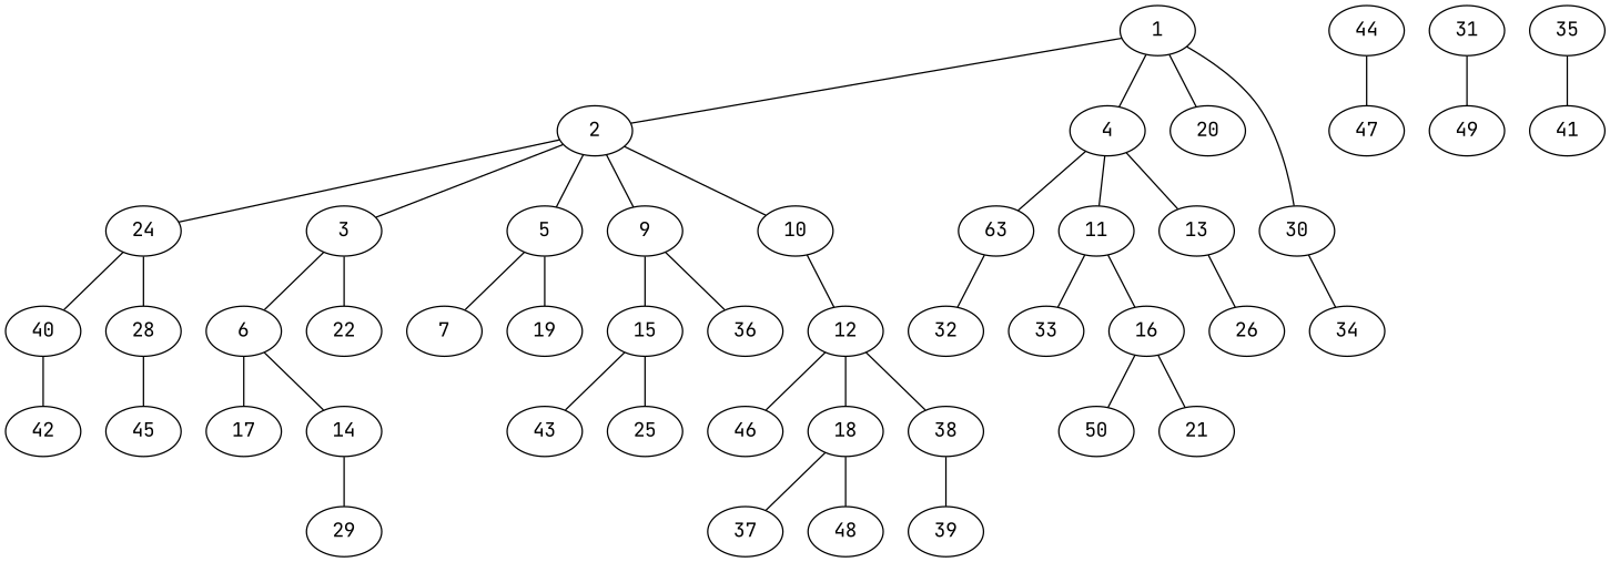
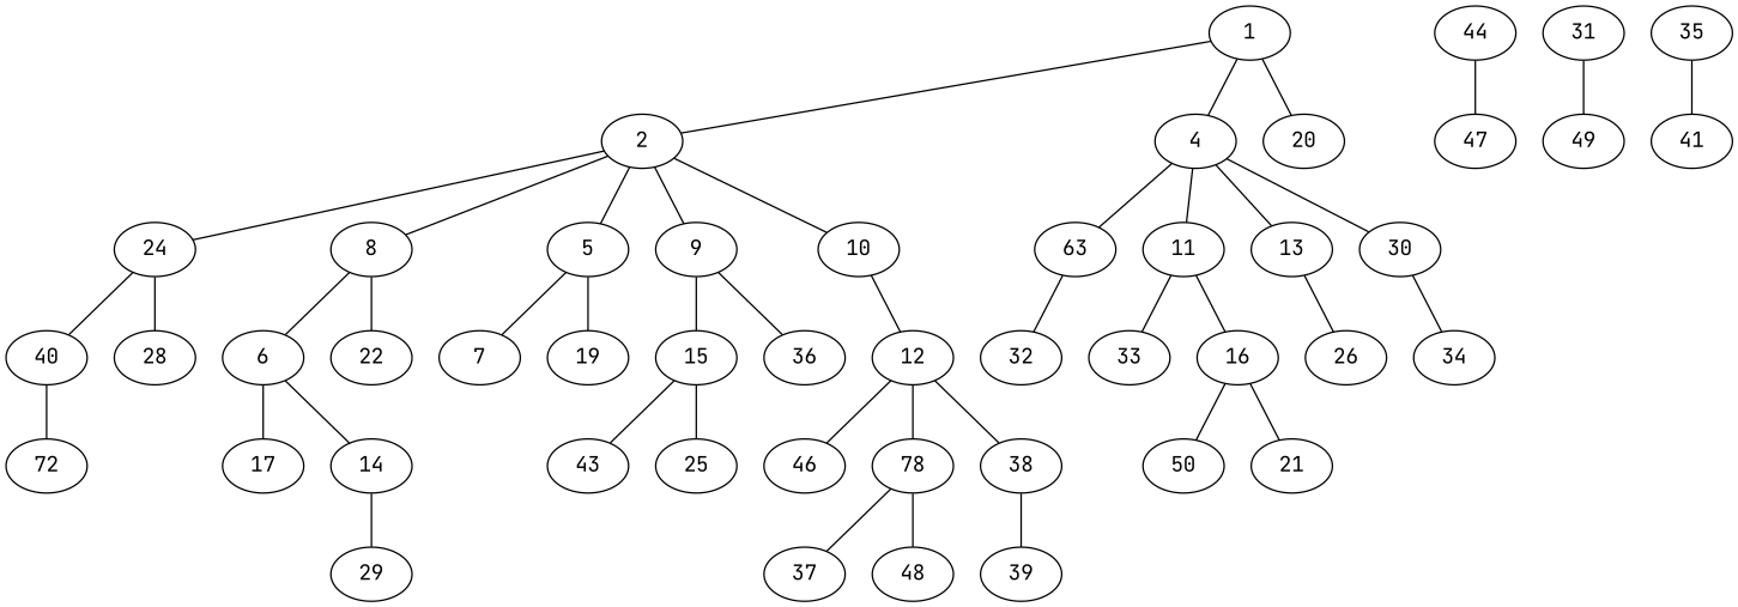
  graph {
    fontname="JetBrains Mono"
    node [fontname="JetBrains Mono"]
    edge [fontname="JetBrains Mono"]
    1
    2
    4
    20
    30
-   3
+   3 [label=8]
    5
    9
    10
    24
    11
    13
    n13 [label=63]
    34
    6
    22
    7
    19
    15
    36
    12
    28
    40
    16
    33
    26
    32
    14
    17
    44
    47
    25
    43
-   18
+   18 [label=78]
    38
    46
-   45
-   42
+   42 [label=72]
    29
    31
    49
    35
    41
    21
    50
    37
    48
    39
    1 -- 2
    1 -- 4
    1 -- 20
-   1 -- 30
+   4 -- 30
    2 -- 3
    2 -- 5
    2 -- 9
    2 -- 10
    2 -- 24
    4 -- 11
    4 -- 13
    4 -- n13
    30 -- 34
    3 -- 6
    3 -- 22
    5 -- 7
    5 -- 19
    9 -- 15
    9 -- 36
    10 -- 12
    24 -- 28
    24 -- 40
    11 -- 16
    11 -- 33
    13 -- 26
    n13 -- 32
    6 -- 14
    6 -- 17
    15 -- 25
    15 -- 43
    12 -- 18
    12 -- 38
    12 -- 46
-   28 -- 45
    40 -- 42
    16 -- 21
    16 -- 50
    14 -- 29
    44 -- 47
    18 -- 37
    18 -- 48
    38 -- 39
    31 -- 49
    35 -- 41
  }
